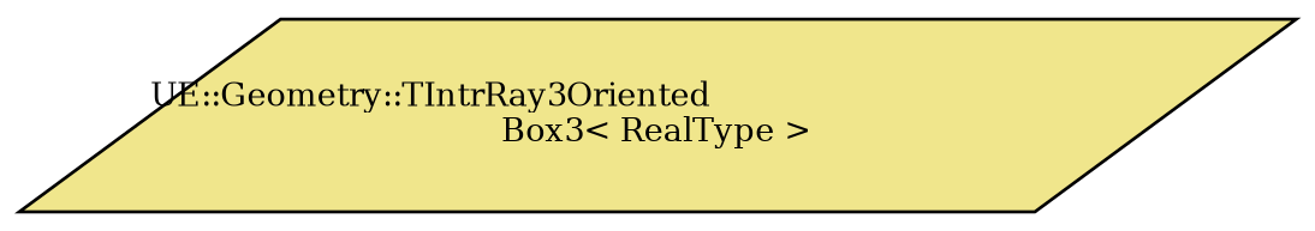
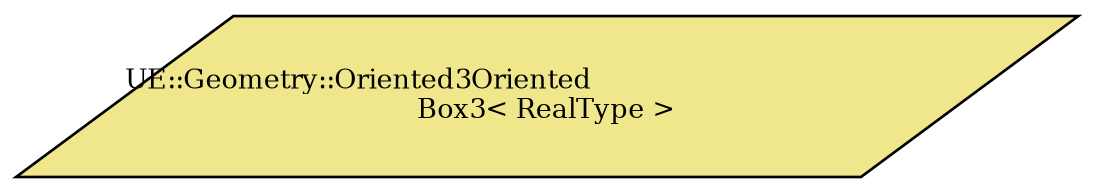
  digraph {
    rankdir=LR
    fontname="DejaVu Serif"
-   n1 [color=black fillcolor=khaki fontname="DejaVu Serif" fontsize=10 height=0.2 label="UE::Geometry::TIntrRay3Oriented\lBox3\< RealType \>" shape=parallelogram style=filled width=0.4]
+   n1 [color=black fillcolor=khaki fontname="DejaVu Serif" fontsize=10 height=0.2 label="UE::Geometry::Oriented3Oriented\lBox3\< RealType \>" shape=parallelogram style=filled width=0.4]
  }
